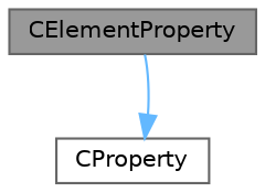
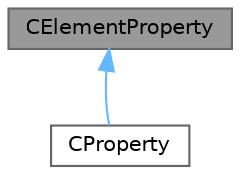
  digraph {
    node [color=gray40 fontname=Helvetica fontsize=10 shape=box style=filled]
    n1 [fillcolor=grey60 fontcolor=black height=0.2 label=CElementProperty width=0.4]
    n2 [fillcolor=white height=0.2 label=CProperty width=0.4]
-   n2 -> n1 [color=steelblue1 dir=back fontname=Helvetica fontsize=10 labelfontname=Helvetica labelfontsize=10 style=solid]
+   n1 -> n2 [color=steelblue1 dir=back fontname=Helvetica fontsize=10 labelfontname=Helvetica labelfontsize=10 style=solid]
  }
